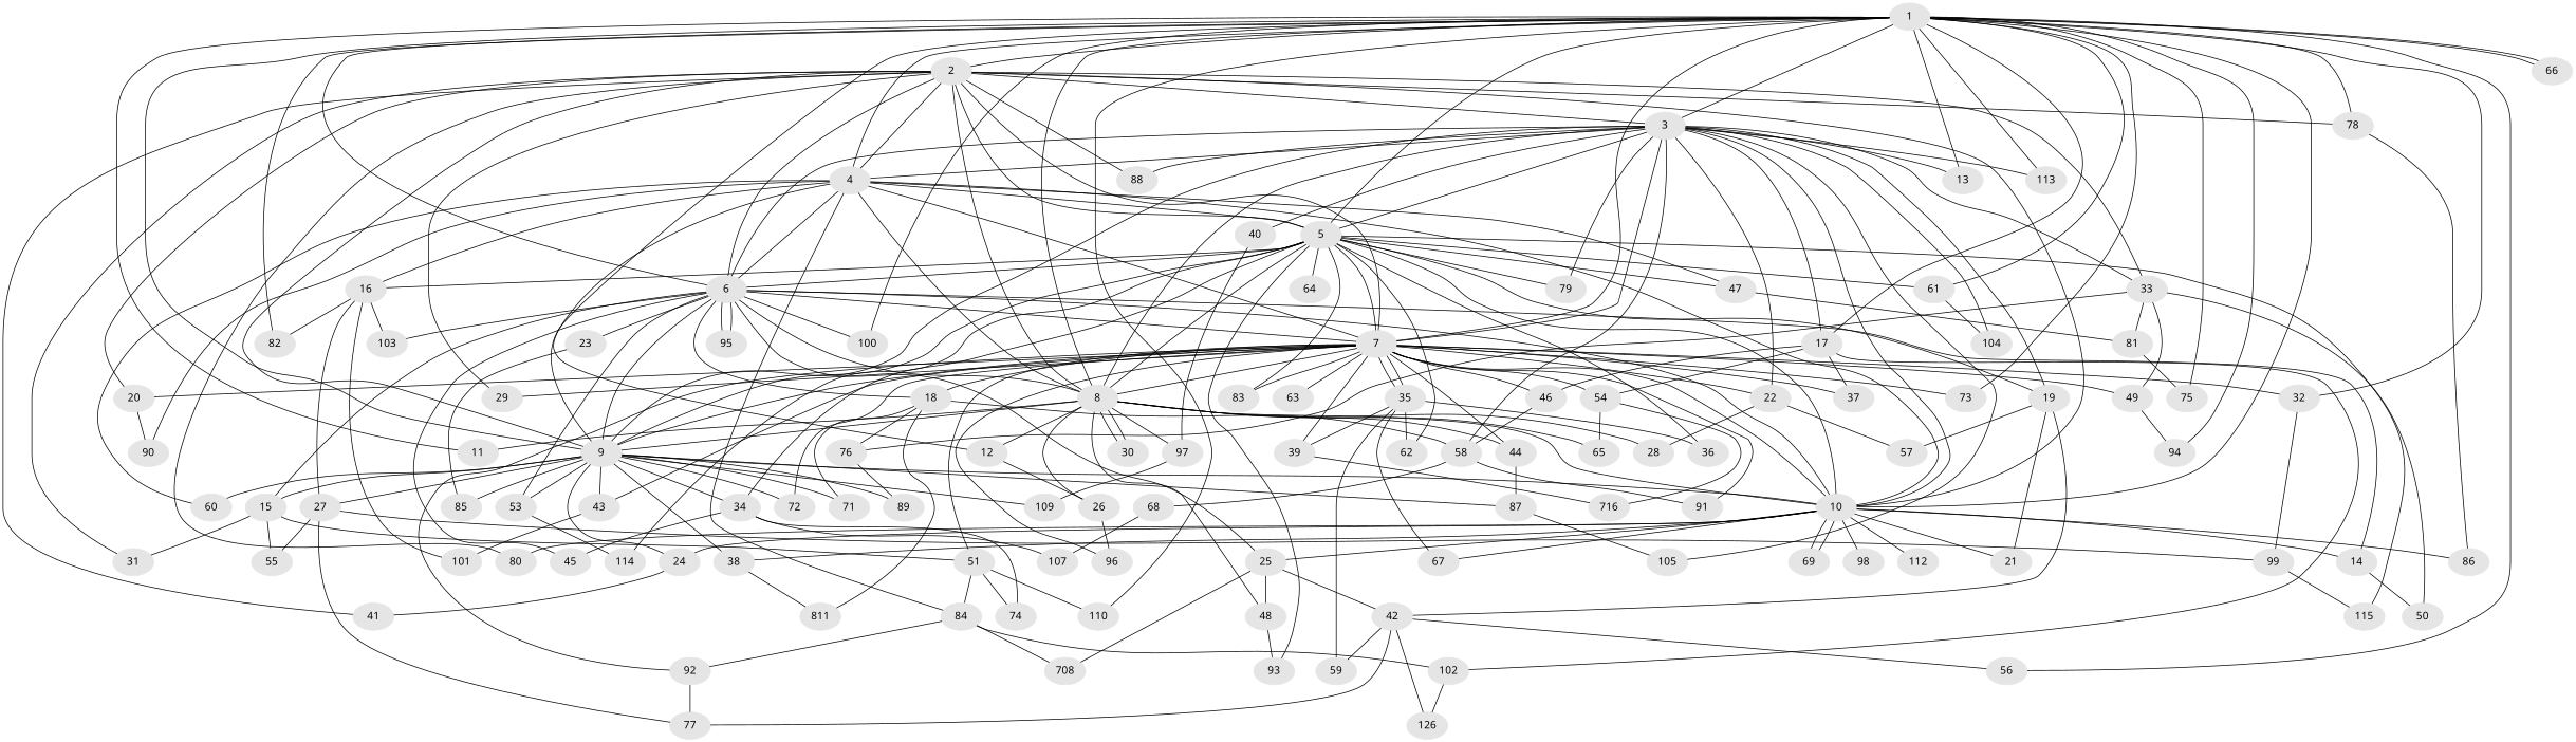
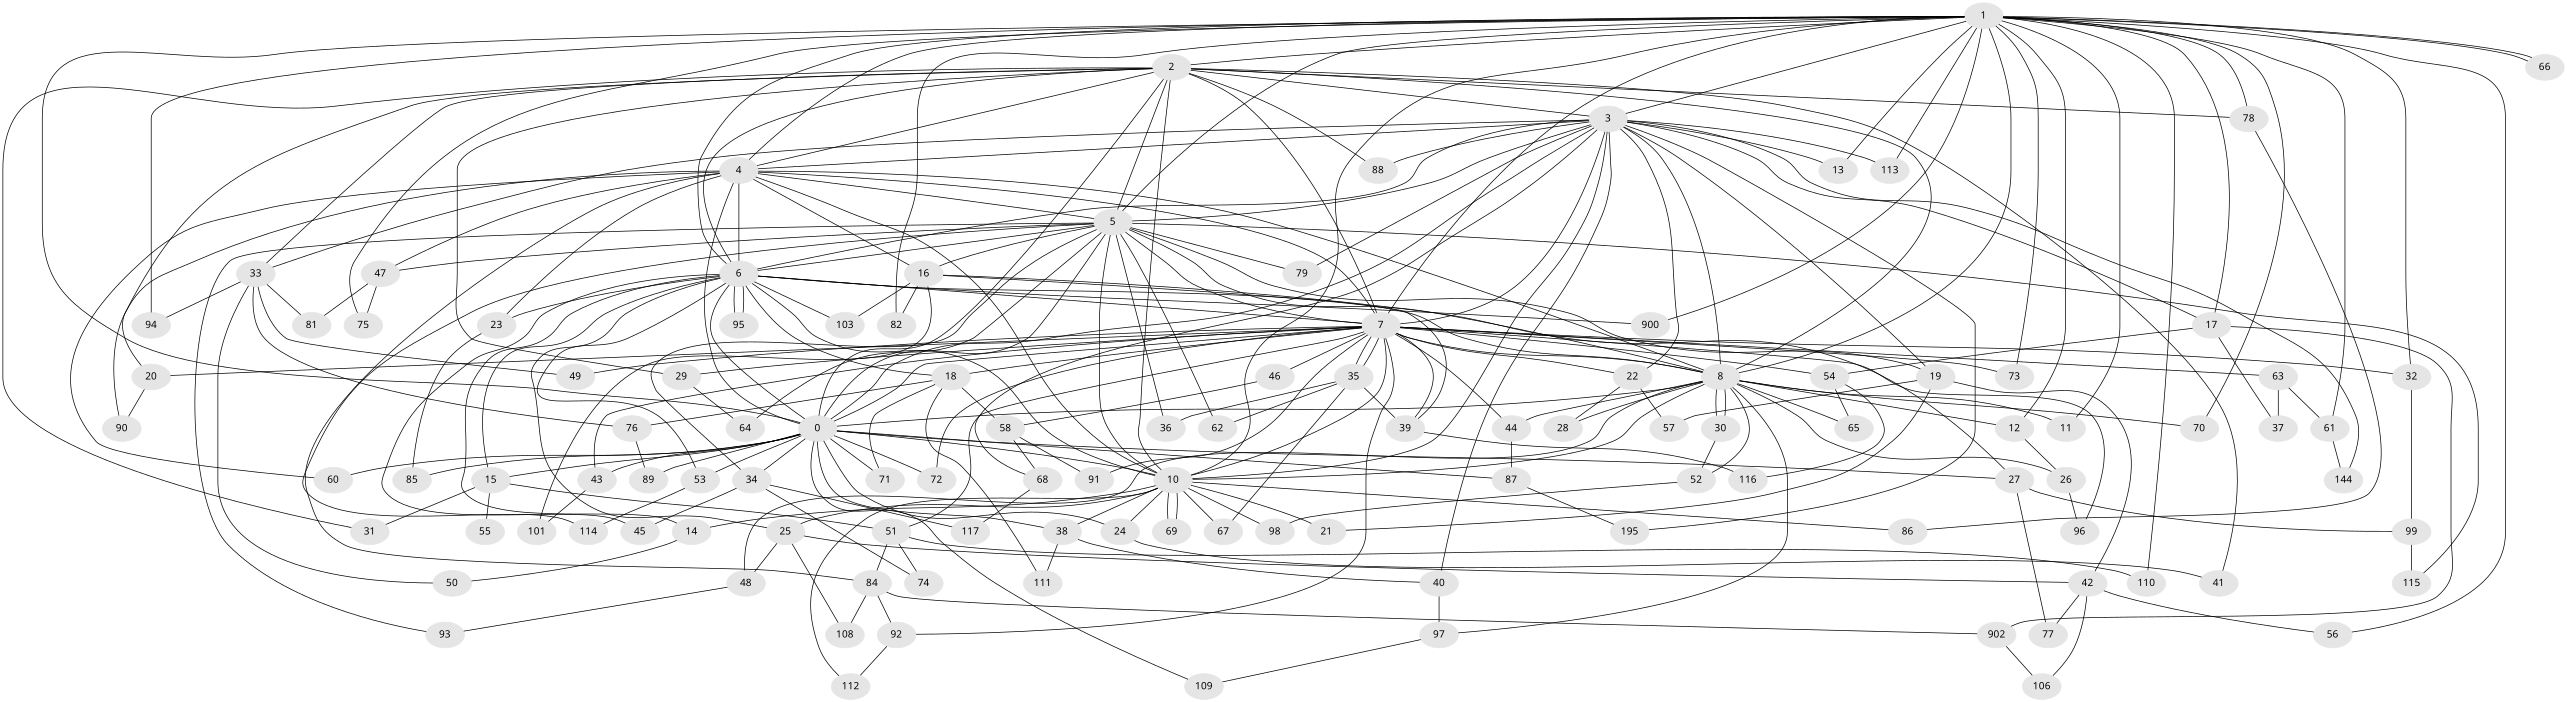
  graph {
    fontname="Noto Sans"
    node [color=gray90 fontname="Noto Sans" style=filled]
    edge [fontname="Noto Sans"]
    1
    2
    3
    4
    5
    6
    7
    8
-   9
+   9 [label=0]
    10
    11
    12
    13
    17
    32
    56
    61
    66
+   70
    73
    75
    78
    82
    94
-   100
+   100 [label=900]
    110
    113
    20
    29
    31
    33
    41
-   80
    88
    19
    22
    40
    68
    79
-   104
-   105
+   104 [label=144]
+   105 [label=195]
    16
    23
    47
    60
    84
    90
    34
    36
    62
    64
-   83
    93
    114
    115
    14
    15
    18
    25
    45
    53
    95
    103
    35
    37
    39
    43
    44
    46
    49
    51
    54
    63
    72
    91
    92
    96
    26
    28
    30
    48
+   52
    65
    97
    24
    27
    38
    71
    85
    87
    89
    109
    21
    67
    69
    86
    98
    112
-   102
+   102 [label=902]
    99
    50
    76
    81
    42
    57
-   107
+   107 [label=117]
    101
-   108 [label=708]
+   108
    74
    55
    58
-   111 [label=811]
-   59
-   116 [label=716]
+   111
+   116
    77
-   106 [label=126]
+   106
    1 -- 2
    1 -- 3
    1 -- 4
    1 -- 5
    1 -- 6
    1 -- 7
    1 -- 8
    1 -- 9
    1 -- 10
    1 -- 11
    1 -- 12
    1 -- 13
    1 -- 17
    1 -- 32
    1 -- 56
    1 -- 61
    1 -- 66
    1 -- 66
+   1 -- 70
    1 -- 73
    1 -- 75
    1 -- 78
    1 -- 82
    1 -- 94
    1 -- 100
    1 -- 110
    1 -- 113
    2 -- 3
    2 -- 4
    2 -- 5
    2 -- 6
    2 -- 7
    2 -- 8
    2 -- 9
    2 -- 10
    2 -- 78
    2 -- 20
    2 -- 29
    2 -- 31
    2 -- 33
    2 -- 41
-   2 -- 80
    2 -- 88
    3 -- 4
    3 -- 5
    3 -- 6
    3 -- 7
    3 -- 8
    3 -- 9
    3 -- 10
    3 -- 13
    3 -- 17
    3 -- 113
    3 -- 33
    3 -- 88
    3 -- 19
    3 -- 22
    3 -- 40
-   3 -- 58
+   3 -- 68
    3 -- 79
    3 -- 104
    3 -- 105
    4 -- 5
    4 -- 6
    4 -- 7
    4 -- 8
    4 -- 9
    4 -- 10
    4 -- 16
+   4 -- 23
    4 -- 47
    4 -- 60
    4 -- 84
    4 -- 90
    5 -- 6
    5 -- 7
    5 -- 8
    5 -- 9
    5 -- 10
-   5 -- 61
+   63 -- 61
    5 -- 19
    5 -- 79
    5 -- 16
    5 -- 47
    5 -- 34
    5 -- 36
    5 -- 62
    5 -- 64
-   5 -- 83
    5 -- 93
    5 -- 114
    5 -- 115
    6 -- 7
    6 -- 8
    6 -- 9
    6 -- 10
    6 -- 100
    6 -- 23
    6 -- 14
    6 -- 15
    6 -- 18
    6 -- 25
    6 -- 45
    6 -- 53
    6 -- 95
    6 -- 95
    6 -- 103
    7 -- 8
    7 -- 9
    7 -- 10
    7 -- 32
    7 -- 73
    7 -- 20
    7 -- 29
    7 -- 22
-   7 -- 83
    7 -- 18
    7 -- 35
    7 -- 35
-   7 -- 37
+   63 -- 37
    7 -- 39
    7 -- 43
    7 -- 44
    7 -- 46
    7 -- 49
    7 -- 51
    7 -- 54
    7 -- 63
    7 -- 72
    7 -- 91
    7 -- 92
    7 -- 96
    8 -- 9
    8 -- 10
    8 -- 11
    8 -- 12
+   8 -- 70
    8 -- 44
    8 -- 26
    8 -- 28
    8 -- 30
    8 -- 30
    8 -- 48
+   8 -- 52
    8 -- 65
    8 -- 97
    9 -- 10
    9 -- 60
    9 -- 34
    9 -- 15
    9 -- 53
    9 -- 43
    9 -- 72
    9 -- 24
    9 -- 27
    9 -- 38
    9 -- 71
    9 -- 85
    9 -- 87
    9 -- 89
    9 -- 109
-   10 -- 80
    10 -- 14
    10 -- 25
    10 -- 24
    10 -- 38
    10 -- 21
    10 -- 67
    10 -- 69
    10 -- 69
    10 -- 86
    10 -- 98
    10 -- 112
    12 -- 26
    17 -- 37
-   17 -- 46
    17 -- 54
    17 -- 102
    32 -- 99
    61 -- 104
    78 -- 86
    20 -- 90
-   49 -- 94
+   29 -- 64
+   33 -- 94
    33 -- 49
    33 -- 50
    33 -- 76
    33 -- 81
    19 -- 21
    19 -- 42
    19 -- 57
    22 -- 28
    22 -- 57
    40 -- 97
    68 -- 107
    16 -- 82
    16 -- 103
+   16 -- 39
    16 -- 27
    16 -- 101
    23 -- 85
-   81 -- 75
+   47 -- 75
    47 -- 81
    84 -- 92
    84 -- 102
    84 -- 108
    34 -- 45
    34 -- 107
    34 -- 74
    14 -- 50
    15 -- 31
    15 -- 51
    15 -- 55
    18 -- 71
    18 -- 76
    18 -- 58
    18 -- 111
    25 -- 48
    25 -- 42
    25 -- 108
    53 -- 114
    35 -- 36
    35 -- 62
    35 -- 39
    35 -- 67
-   35 -- 59
    39 -- 116
    43 -- 101
    44 -- 87
    46 -- 58
    51 -- 110
    51 -- 84
    51 -- 74
    54 -- 65
    54 -- 116
-   92 -- 77
+   92 -- 112
    26 -- 96
+   30 -- 52
    48 -- 93
+   52 -- 98
    97 -- 109
    24 -- 41
    27 -- 99
-   27 -- 55
    27 -- 77
+   38 -- 40
    38 -- 111
    87 -- 105
    102 -- 106
    99 -- 115
    76 -- 89
    42 -- 56
-   42 -- 59
    42 -- 77
    42 -- 106
    58 -- 68
    58 -- 91
  }
